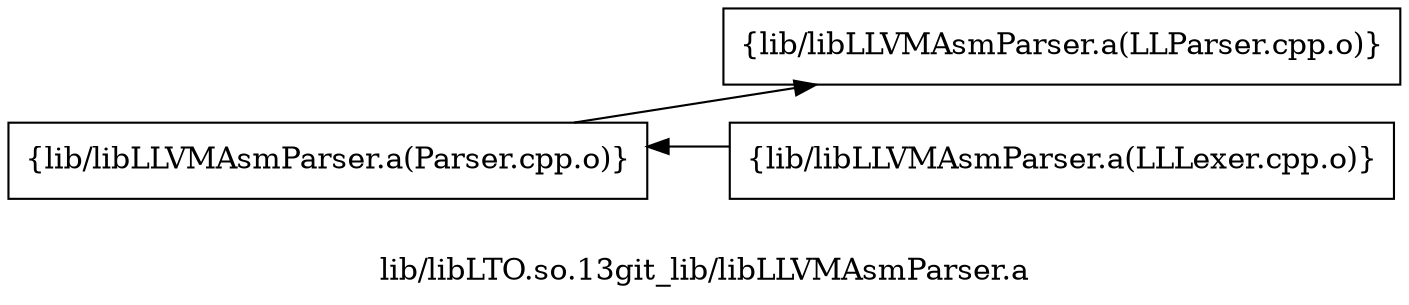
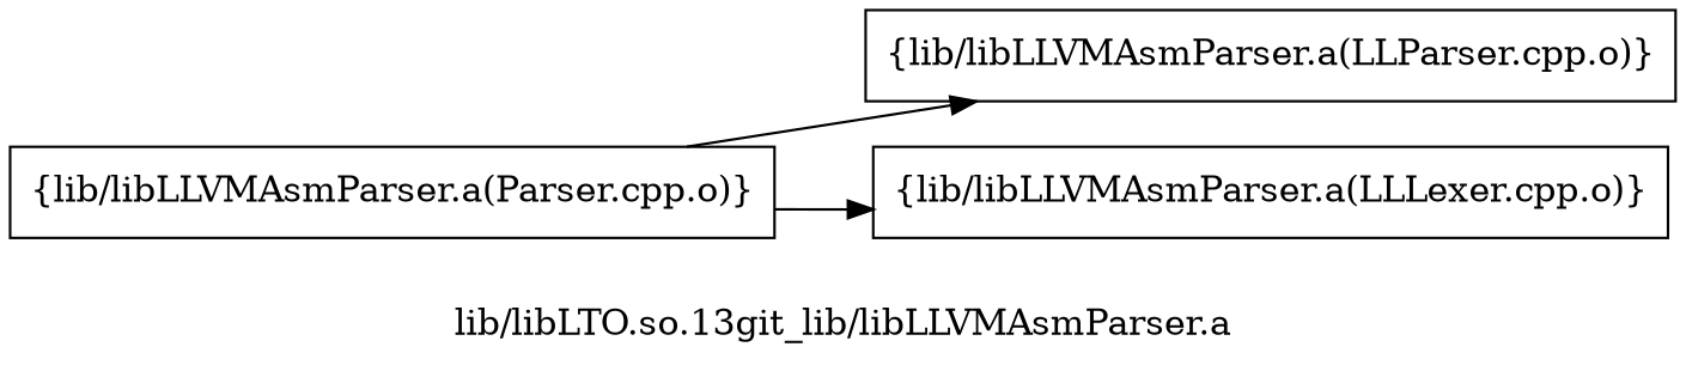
  digraph {
    label="lib/libLTO.so.13git_lib/libLLVMAsmParser.a"
    rankdir=LR
    node [group=0 shape=box]
    n1 [label="{lib/libLLVMAsmParser.a(Parser.cpp.o)}"]
    n2 [label="{lib/libLLVMAsmParser.a(LLParser.cpp.o)}"]
    n3 [label="{lib/libLLVMAsmParser.a(LLLexer.cpp.o)}"]
    subgraph sub_1 {
      rank=same
      n1
    }
    n1 -> n2
-   n3 -> n1
+   n1 -> n3
  }
